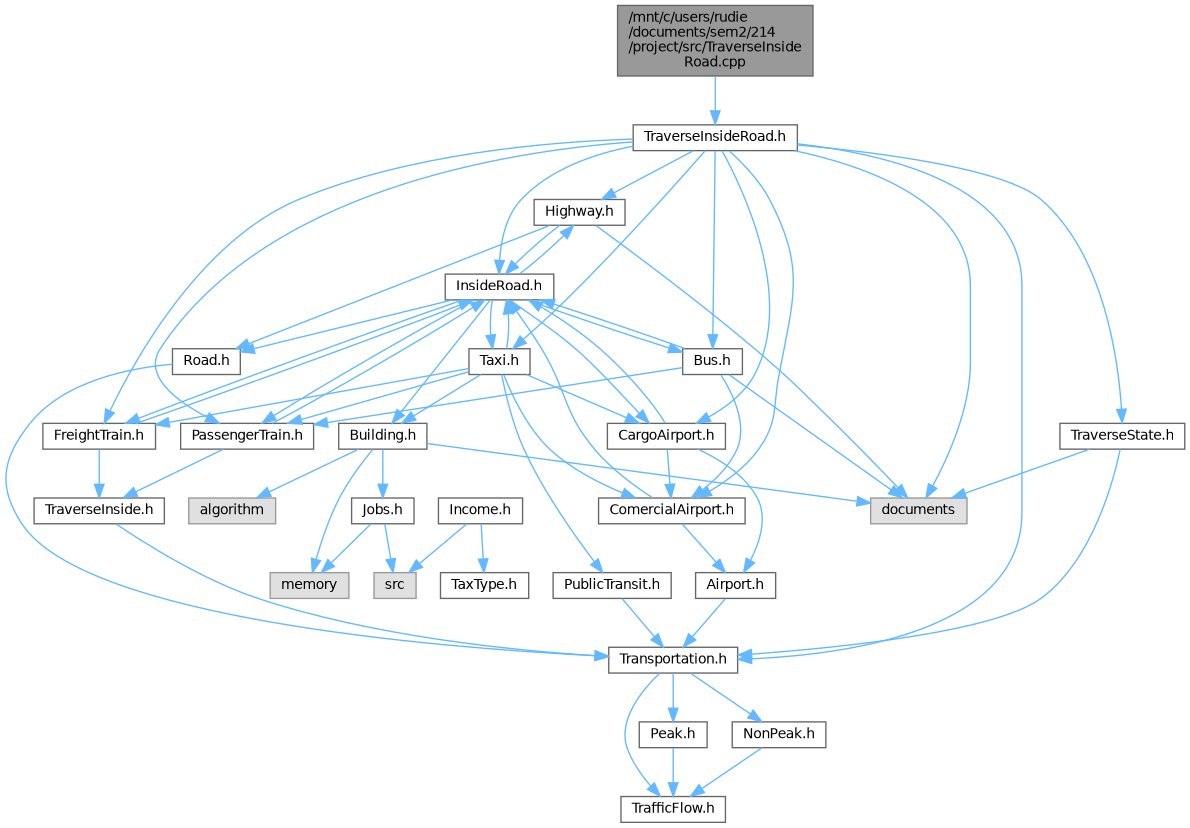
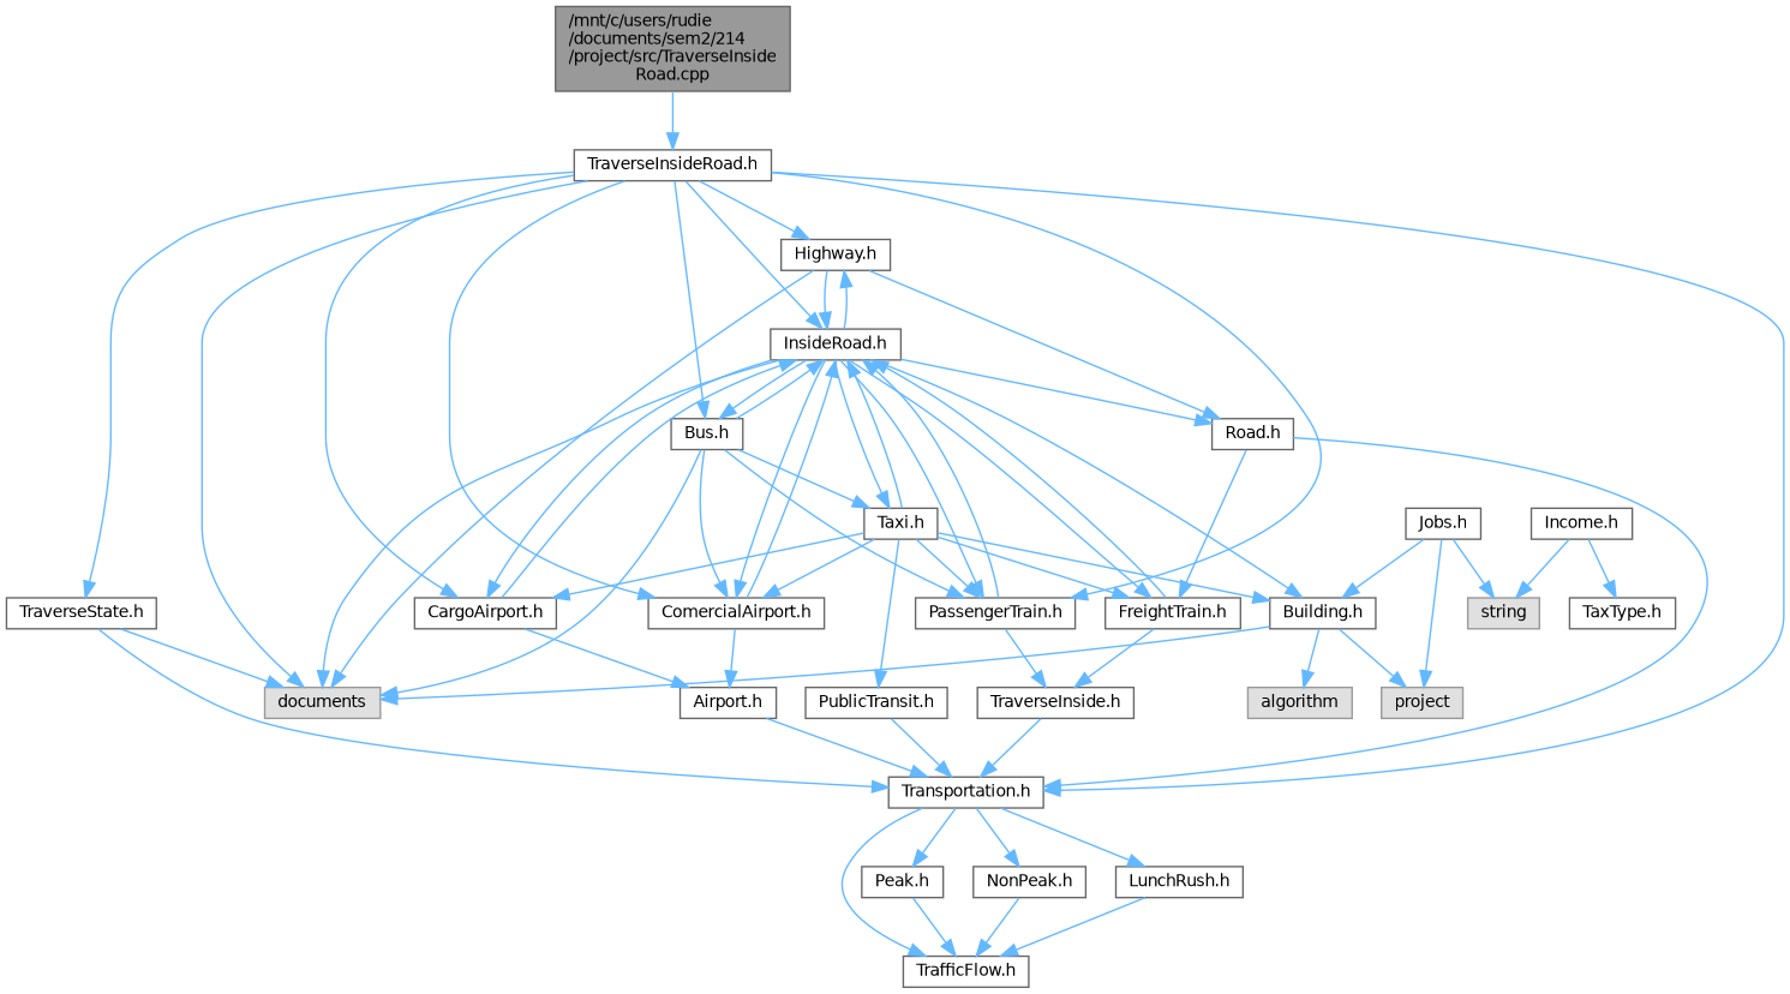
  digraph {
    node [color=grey40 fillcolor=white fontname=Helvetica fontsize=10 shape=box style=filled]
    edge [color=steelblue1 fontname=Helvetica fontsize=10 labelfontname=Helvetica labelfontsize=10 style=solid]
    n1 [color=gray40 fillcolor=grey60 fontcolor=black height=0.2 label="/mnt/c/users/rudie\l/documents/sem2/214\l/project/src/TraverseInside\lRoad.cpp" width=0.4]
    n2 [height=0.2 label="TraverseInsideRoad.h" width=0.4]
    n3 [color=grey60 fillcolor="#E0E0E0" height=0.2 label=documents width=0.4]
    n4 [height=0.2 label="TraverseState.h" width=0.4]
    n5 [height=0.2 label="Transportation.h" width=0.4]
    n6 [height=0.2 label="Highway.h" width=0.4]
    n7 [height=0.2 label="InsideRoad.h" width=0.4]
    n8 [height=0.2 label="Bus.h" width=0.4]
    n9 [height=0.2 label="ComercialAirport.h" width=0.4]
    n10 [height=0.2 label="PassengerTrain.h" width=0.4]
    n11 [height=0.2 label="Taxi.h" width=0.4]
    n12 [height=0.2 label="CargoAirport.h" width=0.4]
    n13 [height=0.2 label="FreightTrain.h" width=0.4]
    n14 [height=0.2 label="TrafficFlow.h" width=0.4]
    n15 [height=0.2 label="Peak.h" width=0.4]
    n16 [height=0.2 label="NonPeak.h" width=0.4]
+   n17 [height=0.2 label="LunchRush.h" width=0.4]
    n18 [height=0.2 label="Road.h" width=0.4]
    n19 [height=0.2 label="Building.h" width=0.4]
    n20 [height=0.2 label="Airport.h" width=0.4]
    n21 [height=0.2 label="TraverseInside.h" width=0.4]
    n22 [height=0.2 label="PublicTransit.h" width=0.4]
-   n23 [color=grey60 fillcolor="#E0E0E0" height=0.2 label=memory width=0.4]
+   n23 [color=grey60 fillcolor="#E0E0E0" height=0.2 label=project width=0.4]
    n24 [color=grey60 fillcolor="#E0E0E0" height=0.2 label=algorithm width=0.4]
    n25 [height=0.2 label="Jobs.h" width=0.4]
-   n26 [color=grey60 fillcolor="#E0E0E0" height=0.2 label=src width=0.4]
+   n26 [color=grey60 fillcolor="#E0E0E0" height=0.2 label=string width=0.4]
    n27 [height=0.2 label="Income.h" width=0.4]
    n28 [height=0.2 label="TaxType.h" width=0.4]
    n1 -> n2
    n2 -> n3
    n2 -> n4
    n2 -> n5
    n2 -> n6
    n2 -> n7
    n2 -> n8
    n2 -> n9
    n2 -> n10
-   n2 -> n11
+   n8 -> n11
    n2 -> n12
-   n2 -> n13
+   n18 -> n13
    n4 -> n3
    n4 -> n5
    n5 -> n14
    n5 -> n15
    n5 -> n16
+   n5 -> n17
    n6 -> n3
    n6 -> n7
    n6 -> n18
+   n7 -> n3
    n7 -> n6
    n7 -> n8
-   n12 -> n9
+   n7 -> n9
    n7 -> n10
    n7 -> n11
    n7 -> n12
    n7 -> n13
    n7 -> n18
    n7 -> n19
    n8 -> n3
    n8 -> n7
    n8 -> n9
    n8 -> n10
    n9 -> n7
    n9 -> n20
    n10 -> n7
    n10 -> n21
    n11 -> n7
    n11 -> n9
    n11 -> n10
    n11 -> n12
    n11 -> n13
    n11 -> n19
    n11 -> n22
    n12 -> n7
    n12 -> n20
    n13 -> n7
    n13 -> n21
    n15 -> n14
    n16 -> n14
+   n17 -> n14
    n18 -> n5
    n19 -> n3
    n19 -> n23
    n19 -> n24
-   n19 -> n25
+   n25 -> n19
    n20 -> n5
    n21 -> n5
    n22 -> n5
    n25 -> n23
    n25 -> n26
    n27 -> n26
    n27 -> n28
  }
